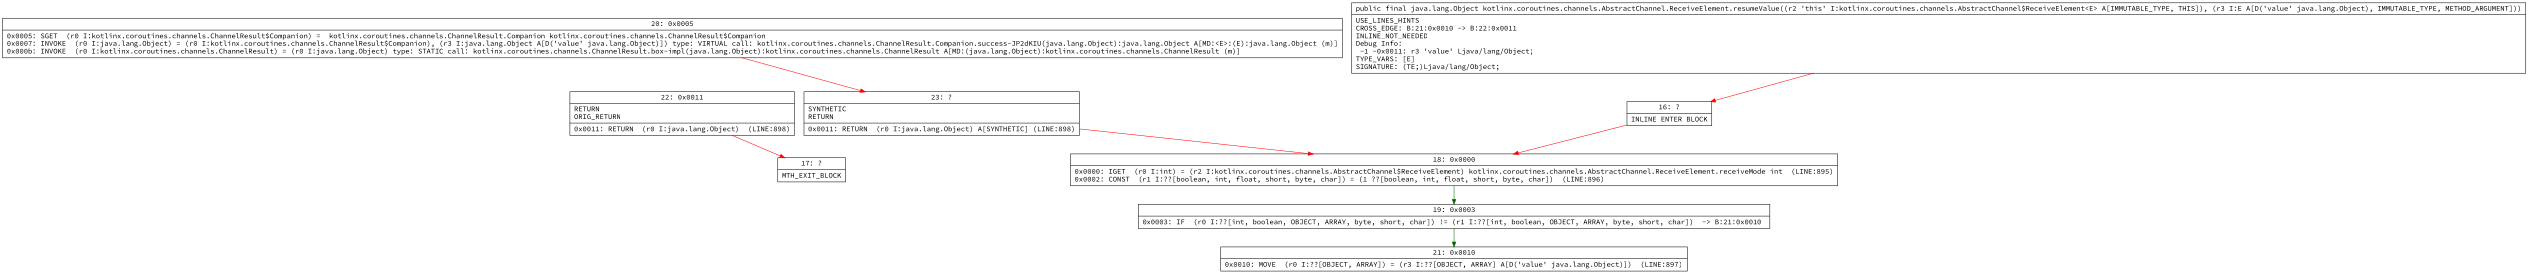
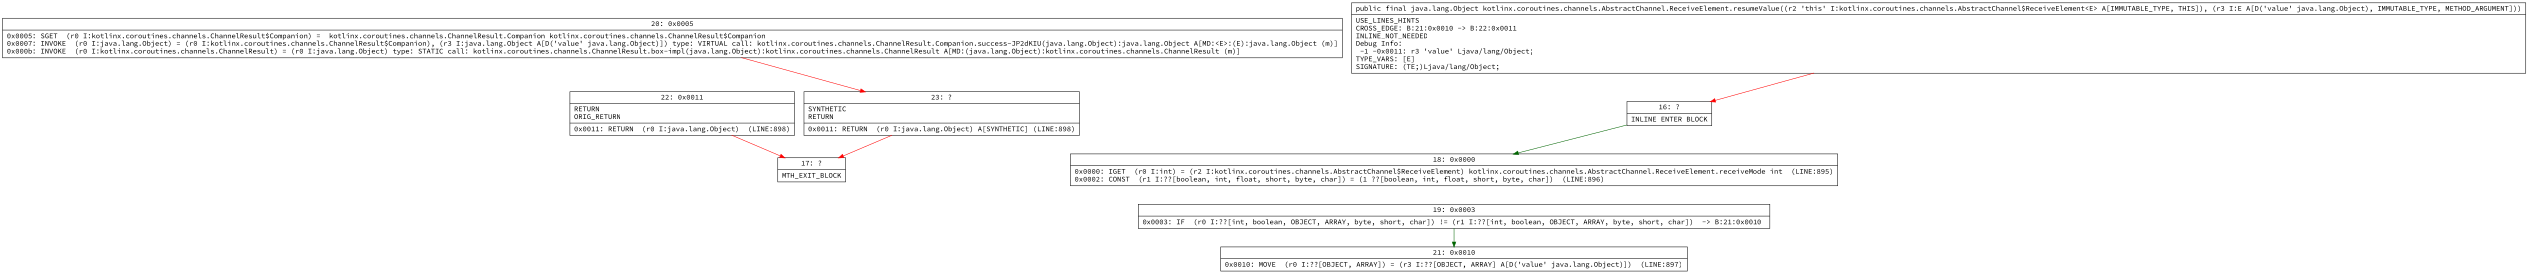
  digraph {
    fontname="Source Code Pro"
    node [fontname="Source Code Pro" shape=record]
    edge [color=red fontname="Source Code Pro"]
    n1 [label="{16\:\ ?|INLINE_ENTER_BLOCK\l}"]
    n2 [label="{18\:\ 0x0000|0x0000: IGET  (r0 I:int) = (r2 I:kotlinx.coroutines.channels.AbstractChannel$ReceiveElement) kotlinx.coroutines.channels.AbstractChannel.ReceiveElement.receiveMode int  (LINE:895)\l0x0002: CONST  (r1 I:??[boolean, int, float, short, byte, char]) = (1 ??[boolean, int, float, short, byte, char])  (LINE:896)\l}"]
    n3 [label="{19\:\ 0x0003|0x0003: IF  (r0 I:??[int, boolean, OBJECT, ARRAY, byte, short, char]) != (r1 I:??[int, boolean, OBJECT, ARRAY, byte, short, char])  \-\> B:21:0x0010 \l}"]
    n4 [label="{21\:\ 0x0010|0x0010: MOVE  (r0 I:??[OBJECT, ARRAY]) = (r3 I:??[OBJECT, ARRAY] A[D('value' java.lang.Object)])  (LINE:897)\l}"]
    n5 [label="{20\:\ 0x0005|0x0005: SGET  (r0 I:kotlinx.coroutines.channels.ChannelResult$Companion) =  kotlinx.coroutines.channels.ChannelResult.Companion kotlinx.coroutines.channels.ChannelResult$Companion \l0x0007: INVOKE  (r0 I:java.lang.Object) = (r0 I:kotlinx.coroutines.channels.ChannelResult$Companion), (r3 I:java.lang.Object A[D('value' java.lang.Object)]) type: VIRTUAL call: kotlinx.coroutines.channels.ChannelResult.Companion.success\-JP2dKIU(java.lang.Object):java.lang.Object A[MD:\<E\>:(E):java.lang.Object (m)]\l0x000b: INVOKE  (r0 I:kotlinx.coroutines.channels.ChannelResult) = (r0 I:java.lang.Object) type: STATIC call: kotlinx.coroutines.channels.ChannelResult.box\-impl(java.lang.Object):kotlinx.coroutines.channels.ChannelResult A[MD:(java.lang.Object):kotlinx.coroutines.channels.ChannelResult (m)]\l}"]
    n6 [label="{23\:\ ?|SYNTHETIC\lRETURN\l|0x0011: RETURN  (r0 I:java.lang.Object) A[SYNTHETIC] (LINE:898)\l}"]
    n7 [label="{17\:\ ?|MTH_EXIT_BLOCK\l}"]
    n8 [label="{22\:\ 0x0011|RETURN\lORIG_RETURN\l|0x0011: RETURN  (r0 I:java.lang.Object)  (LINE:898)\l}"]
    n9 [label="{public final java.lang.Object kotlinx.coroutines.channels.AbstractChannel.ReceiveElement.resumeValue((r2 'this' I:kotlinx.coroutines.channels.AbstractChannel$ReceiveElement\<E\> A[IMMUTABLE_TYPE, THIS]), (r3 I:E A[D('value' java.lang.Object), IMMUTABLE_TYPE, METHOD_ARGUMENT]))  | USE_LINES_HINTS\lCROSS_EDGE: B:21:0x0010 \-\> B:22:0x0011\lINLINE_NOT_NEEDED\lDebug Info:\l  \-1 \-0x0011: r3 'value' Ljava\/lang\/Object;\lTYPE_VARS: [E]\lSIGNATURE: (TE;)Ljava\/lang\/Object;\l}"]
-   n1 -> n2
-   n2 -> n3 [color=darkgreen]
+   n1 -> n2 [color=darkgreen]
    n3 -> n4 [color=darkgreen]
    n5 -> n6
-   n6 -> n2
+   n6 -> n7
    n8 -> n7
    n9 -> n1
  }
